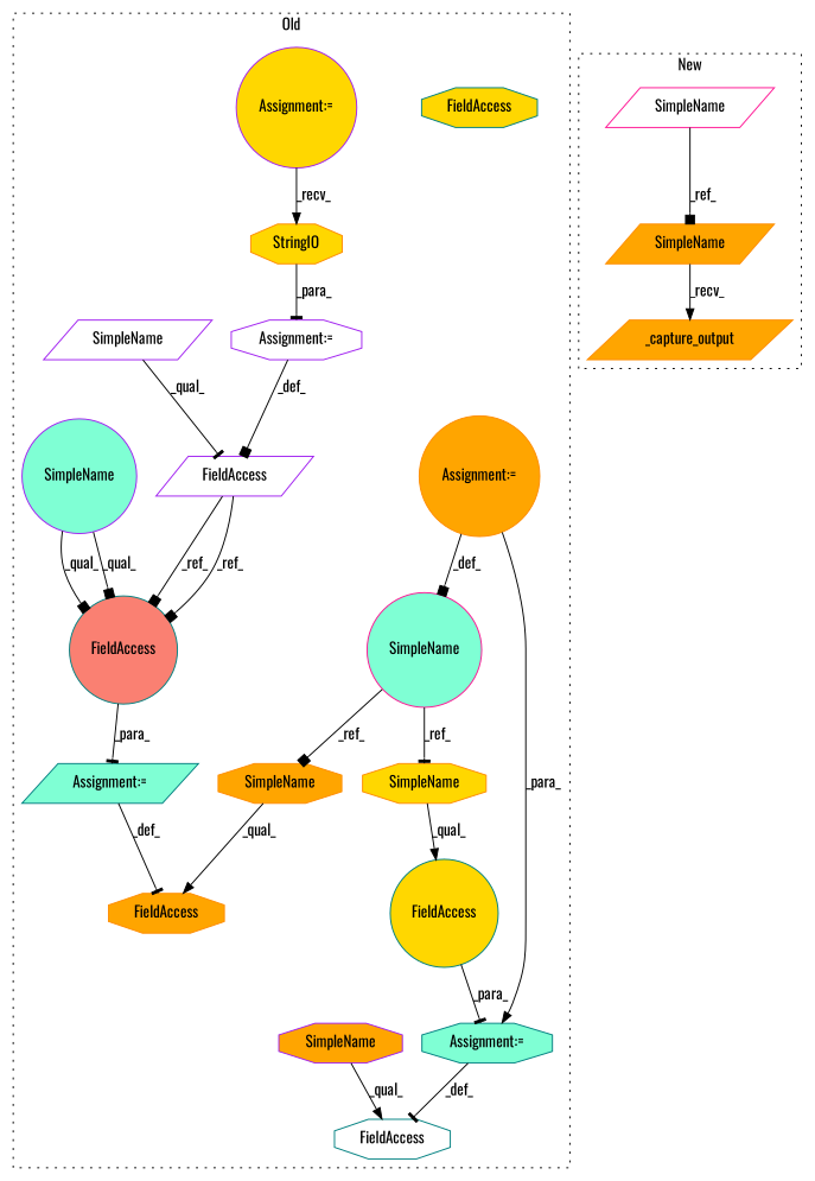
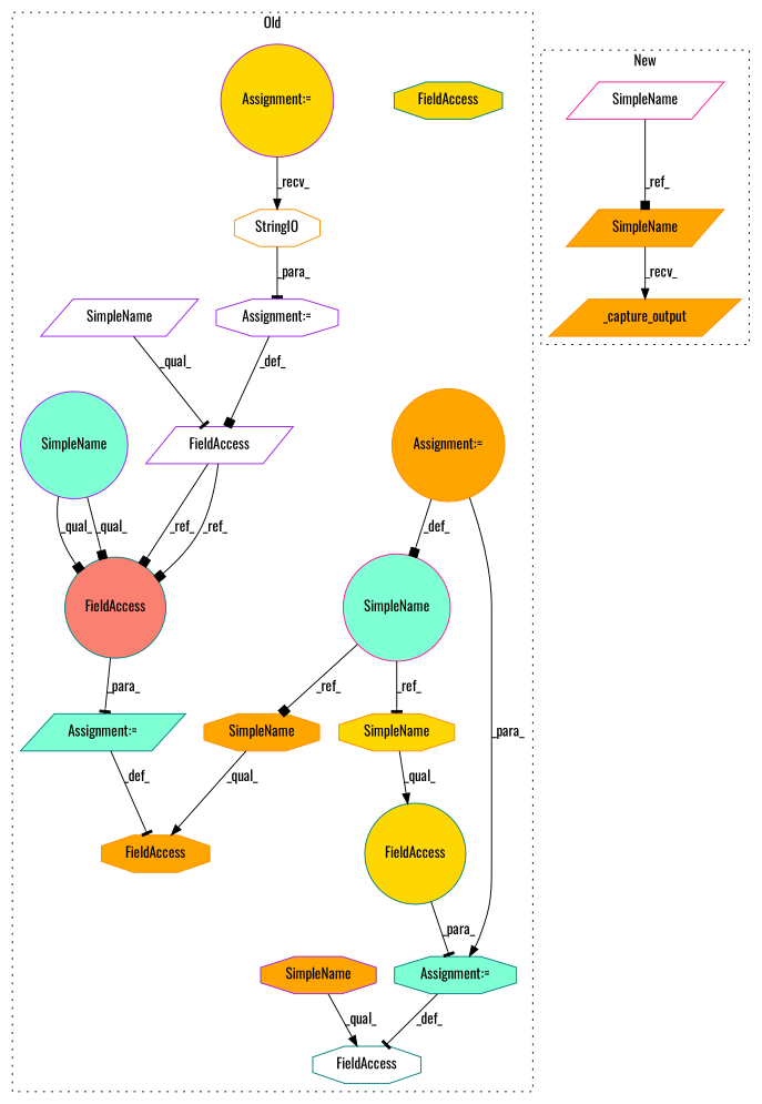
  digraph {
    fontname=Oswald
    node [a=42 l=4 s=10854 shape=octagon style=filled fillcolor=orange color=darkorange fontname=Oswald]
    edge [arrowhead=box fontname=Oswald]
-   n1 [a=32 l=10 label=StringIO s=10790 fillcolor=gold]
+   n1 [a=32 l=10 label=StringIO s=10790 fillcolor=white]
    n2 [a=22 l=10 label=FieldAccess s=10843]
    n3 [l=3 label=SimpleName s=10550 shape=circle fillcolor=aquamarine color=deeppink]
    n4 [a=22 l=10 label=FieldAccess s=10827 shape=circle fillcolor=gold color=teal]
    n5 [a=22 l=13 label=FieldAccess s=10773 shape=parallelogram fillcolor=white color=purple]
    n6 [a=22 l=20 label=FieldAccess s=10806 fillcolor=white color=teal]
    n7 [a=22 l=13 label=FieldAccess fillcolor=gold color=teal]
    n8 [a=7 l=3 label="Assignment:=" s=10550 shape=circle]
    n9 [a=7 l=1 label="Assignment:=" s=10786 fillcolor=white color=purple]
    n10 [a=7 l=1 label="Assignment:=" s=10853 shape=parallelogram fillcolor=aquamarine color=teal]
    n11 [a=7 l=1 label="Assignment:=" s=10826 fillcolor=aquamarine color=teal]
    n12 [a=7 l=2 label="Assignment:=" s=10535 shape=circle fillcolor=gold color=purple]
    n13 [a=22 l=13 label=FieldAccess shape=circle fillcolor=salmon color=teal]
    n14 [label=SimpleName s=10773 shape=parallelogram fillcolor=white color=purple]
    n15 [label=SimpleName shape=circle fillcolor=aquamarine color=purple]
    n16 [label=SimpleName s=10806 color=purple]
    n17 [l=3 label=SimpleName s=10843]
    n18 [l=3 label=SimpleName s=10827 fillcolor=gold]
    n19 [a=32 l=17 label=_capture_output s=10277 shape=parallelogram]
    n20 [label=SimpleName s=9975 shape=parallelogram fillcolor=white color=deeppink]
    n21 [label=SimpleName s=10272 shape=parallelogram]
    subgraph cluster_1 {
      label=Old
      style=dotted
      n1
      n2
      n3
      n4
      n5
      n6
      n7
      n8
      n9
      n10
      n11
      n12
      n13
      n14
      n15
      n16
      n17
      n18
    }
    subgraph cluster_2 {
      label=New
      style=dotted
      n19
      n20
      n21
    }
    n1 -> n9 [label=_para_ arrowhead=tee]
    n3 -> n17 [label=_ref_]
    n3 -> n18 [label=_ref_ arrowhead=tee]
    n4 -> n11 [label=_para_ arrowhead=tee]
    n5 -> n13 [label=_ref_]
    n5 -> n13 [label=_ref_]
    n8 -> n3 [label=_def_]
    n8 -> n11 [label=_para_ arrowhead=normal]
    n9 -> n5 [label=_def_]
    n10 -> n2 [label=_def_ arrowhead=tee]
    n11 -> n6 [label=_def_ arrowhead=tee]
    n12 -> n1 [label=_recv_ arrowhead=normal]
    n13 -> n10 [label=_para_ arrowhead=tee]
    n14 -> n5 [label=_qual_ arrowhead=tee]
    n15 -> n13 [label=_qual_]
    n15 -> n13 [label=_qual_]
    n16 -> n6 [label=_qual_ arrowhead=normal]
    n17 -> n2 [label=_qual_ arrowhead=normal]
    n18 -> n4 [label=_qual_ arrowhead=normal]
    n20 -> n21 [label=_ref_]
    n21 -> n19 [label=_recv_ arrowhead=normal]
  }
